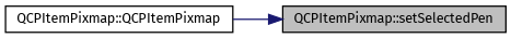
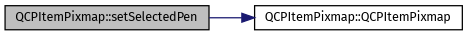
  digraph {
    rankdir=RL
    fontname="Fira Sans"
    node [color=black fontname="Fira Sans" fontsize=10 shape=record style=filled]
    n1 [fillcolor=grey75 fontcolor=black height=0.2 label="QCPItemPixmap::setSelectedPen" width=0.4]
    n2 [fillcolor=white height=0.2 label="QCPItemPixmap::QCPItemPixmap" width=0.4]
-   n1 -> n2 [color=midnightblue dir=back fontname="Fira Sans" fontsize=10 labelfontname=Helvetica labelfontsize=10 style=solid]
+   n2 -> n1 [color=midnightblue dir=back fontname="Fira Sans" fontsize=10 labelfontname=Helvetica labelfontsize=10 style=solid]
  }
